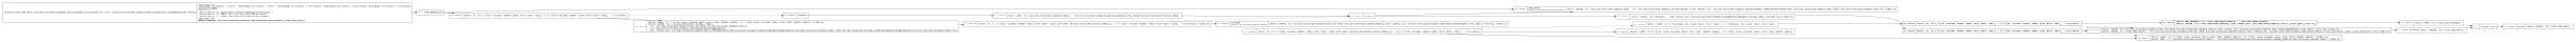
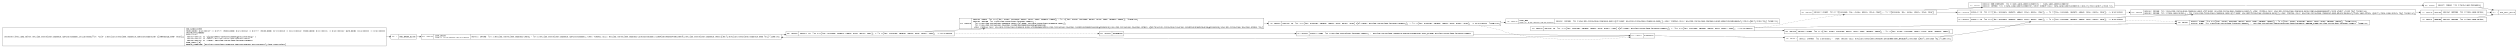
  digraph {
    fontname="Courier Prime"
    rankdir=LR
    node [fontname="Courier Prime" shape=record]
    edge [fontname="Courier Prime"]
    n1 [label="{46\:\ ?|MTH_ENTER_BLOCK\l}"]
    n2 [label="{48\:\ 0x0000|LOOP_START\lLOOP:0: B:48:0x0000\-\>B:66:0x0030\l|0x0001: INVOKE  (r0 I:kotlinx.coroutines.channels.Send) = (r4 I:kotlinx.coroutines.channels.AbstractChannel) type: VIRTUAL call: kotlinx.coroutines.channels.AbstractChannel.takeFirstSendOrPeekClosed():kotlinx.coroutines.channels.Send A[MD:():kotlinx.coroutines.channels.Send (m)] (LINE:542)\l}"]
    n3 [label="{49\:\ 0x0005|0x0005: IF  (r0 I:??[int, boolean, OBJECT, ARRAY, byte, short, char]) != (0 ??[int, boolean, OBJECT, ARRAY, byte, short, char])  \-\> B:52:0x000a \l}"]
    n4 [label="{52\:\ 0x000a|0x000a: CONST  (r1 I:??[int, float, boolean, short, byte, char, OBJECT, ARRAY]) = (0 ??[int, float, boolean, short, byte, char, OBJECT, ARRAY])  (LINE:543)\l0x000b: INVOKE  (r1 I:kotlinx.coroutines.internal.Symbol) = \l  (r0 I:kotlinx.coroutines.channels.Send A[D('send' kotlinx.coroutines.channels.Send)])\l  (r1 I:kotlinx.coroutines.internal.LockFreeLinkedListNode$PrepareOp)\l type: VIRTUAL call: kotlinx.coroutines.channels.Send.tryResumeSend(kotlinx.coroutines.internal.LockFreeLinkedListNode$PrepareOp):kotlinx.coroutines.internal.Symbol A[MD:(kotlinx.coroutines.internal.LockFreeLinkedListNode$PrepareOp):kotlinx.coroutines.internal.Symbol (m)]\l}"]
    n5 [label="{67\:\ 0x0007|SYNTHETIC\l}"]
    n6 [label="{53\:\ 0x000f|0x000f: IF  (r1 I:??[int, boolean, OBJECT, ARRAY, byte, short, char] A[D('token' kotlinx.coroutines.internal.Symbol)]) == (0 ??[int, boolean, OBJECT, ARRAY, byte, short, char])  \-\> B:66:0x0030  (LINE:544)\l}"]
    n7 [label="{50\:\ 0x0007|0x0007: SGET  (r0 I:kotlinx.coroutines.internal.Symbol) =  kotlinx.coroutines.channels.AbstractChannelKt.POLL_FAILED kotlinx.coroutines.internal.Symbol \l}"]
    n8 [label="{66\:\ 0x0030|LOOP_END\lLOOP:0: B:48:0x0000\-\>B:66:0x0030\l|0x0030: INVOKE  (r0 I:kotlinx.coroutines.channels.Send A[D('send' kotlinx.coroutines.channels.Send)]) type: VIRTUAL call: kotlinx.coroutines.channels.Send.undeliveredElement():void A[MD:():void (m)] (LINE:550)\l}"]
    n9 [label="{68\:\ 0x0011|SYNTHETIC\l}"]
    n10 [label="{54\:\ 0x0011|0x0011: INVOKE  (r2 I:boolean) =  type: STATIC call: kotlinx.coroutines.DebugKt.getASSERTIONS_ENABLED():boolean A[MD:():boolean (m)] (LINE:545)\l}"]
    n11 [label="{55\:\ 0x0015|0x0015: IF  (r2 I:??[int, boolean, OBJECT, ARRAY, byte, short, char]) == (0 ??[int, boolean, OBJECT, ARRAY, byte, short, char])  \-\> B:64:0x0028 \l}"]
    n12 [label="{56\:\ 0x0017|0x0017: CONST  (r2 I:??[int, float, boolean, short, byte, char, OBJECT, ARRAY]) = (0 ??[int, float, boolean, short, byte, char, OBJECT, ARRAY])  (LINE:1133)\l0x0018: SGET  (r3 I:kotlinx.coroutines.internal.Symbol) =  kotlinx.coroutines.CancellableContinuationImplKt.RESUME_TOKEN kotlinx.coroutines.internal.Symbol  (LINE:545)\l}"]
    n13 [label="{64\:\ 0x0028|0x0028: INVOKE  (r0 I:kotlinx.coroutines.channels.Send A[D('send' kotlinx.coroutines.channels.Send)]) type: VIRTUAL call: kotlinx.coroutines.channels.Send.completeResumeSend():void A[MD:():void (m)] (LINE:546)\l0x002b: INVOKE  (r2 I:java.lang.Object) = (r0 I:kotlinx.coroutines.channels.Send A[D('send' kotlinx.coroutines.channels.Send)]) type: VIRTUAL call: kotlinx.coroutines.channels.Send.getPollResult():java.lang.Object A[MD:():java.lang.Object (m)] (LINE:547)\l}"]
    n14 [label="{65\:\ 0x002f|RETURN\l|0x002f: RETURN  (r2 I:java.lang.Object) \l}"]
    n15 [label="{57\:\ 0x001a|0x001a: IF  (r1 I:??[int, boolean, OBJECT, ARRAY, byte, short, char] A[D('token' kotlinx.coroutines.internal.Symbol)]) != (r3 I:??[int, boolean, OBJECT, ARRAY, byte, short, char])  \-\> B:59:0x001e \l}"]
    n16 [label="{58\:\ 0x001c|0x001c: CONST  (r3 I:??[boolean, int, float, short, byte, char]) = (1 ??[boolean, int, float, short, byte, char]) \l}"]
    n17 [label="{59\:\ 0x001e|0x001e: CONST  (r3 I:??[int, float, boolean, short, byte, char, OBJECT, ARRAY]) = (0 ??[int, float, boolean, short, byte, char, OBJECT, ARRAY]) \l}"]
    n18 [label="{60\:\ 0x001f|0x001f: IF  (r3 I:??[int, boolean, OBJECT, ARRAY, byte, short, char]) == (0 ??[int, boolean, OBJECT, ARRAY, byte, short, char])  \-\> B:62:0x0022 \l}"]
    n19 [label="{62\:\ 0x0022|0x0022: NEW_INSTANCE  (r2 I:java.lang.AssertionError) =  java.lang.AssertionError \l0x0024: INVOKE  (r2 I:java.lang.AssertionError) type: DIRECT call: java.lang.AssertionError.\<init\>():void A[MD:():void (c)]\l}"]
    n20 [label="{63\:\ 0x0027|0x0027: THROW  (r2 I:java.lang.Throwable) \l}"]
    n21 [label="{47\:\ ?|MTH_EXIT_BLOCK\l}"]
    n22 [label="{51\:\ 0x0009|RETURN\l|0x0009: RETURN  (r0 I:java.lang.Object) \l}"]
    n23 [label="{protected java.lang.Object kotlinx.coroutines.channels.AbstractChannel.pollInternal((r4 'this' I:kotlinx.coroutines.channels.AbstractChannel\<E\> A[IMMUTABLE_TYPE, THIS]))  | USE_LINES_HINTS\lCROSS_EDGE: B:63:0x0027 \-\> B:47:?, CROSS_EDGE: B:65:0x002f \-\> B:47:?, CROSS_EDGE: B:59:0x001e \-\> B:60:0x001f, CROSS_EDGE: B:55:0x0015 \-\> B:64:0x0028, BACK_EDGE: B:66:0x0030 \-\> B:48:0x0000\lINLINE_NOT_NEEDED\lDebug Info:\l  0x0018\-0x001f: r2 '$i$a$\-assert\-AbstractChannel$pollInternal$1' I\l  0x000a\-0x0033: r0 'send' Lkotlinx\/coroutines\/channels\/Send;\l  0x000f\-0x0033: r1 'token' Lkotlinx\/coroutines\/internal\/Symbol;\lTYPE_VARS: [E]\lMETHOD_OVERRIDE: [kotlinx.coroutines.channels.AbstractChannel.pollInternal():java.lang.Object]\l}"]
    n1 -> n2
-   n1 -> n3
+   n2 -> n3
    n3 -> n4
    n3 -> n5 [style=dashed]
    n4 -> n6
    n5 -> n7
    n6 -> n8
    n6 -> n9 [style=dashed]
    n7 -> n9
    n9 -> n2
    n9 -> n10
    n10 -> n11
    n11 -> n12 [style=dashed]
    n11 -> n13
    n13 -> n14
    n14 -> n21
    n15 -> n12
    n15 -> n16 [style=dashed]
    n15 -> n17
    n16 -> n18
    n18 -> n13 [style=dashed]
-   n18 -> n19
+   n16 -> n19
    n19 -> n20
    n20 -> n21
-   n21 -> n22
+   n22 -> n21
    n23 -> n1
  }
